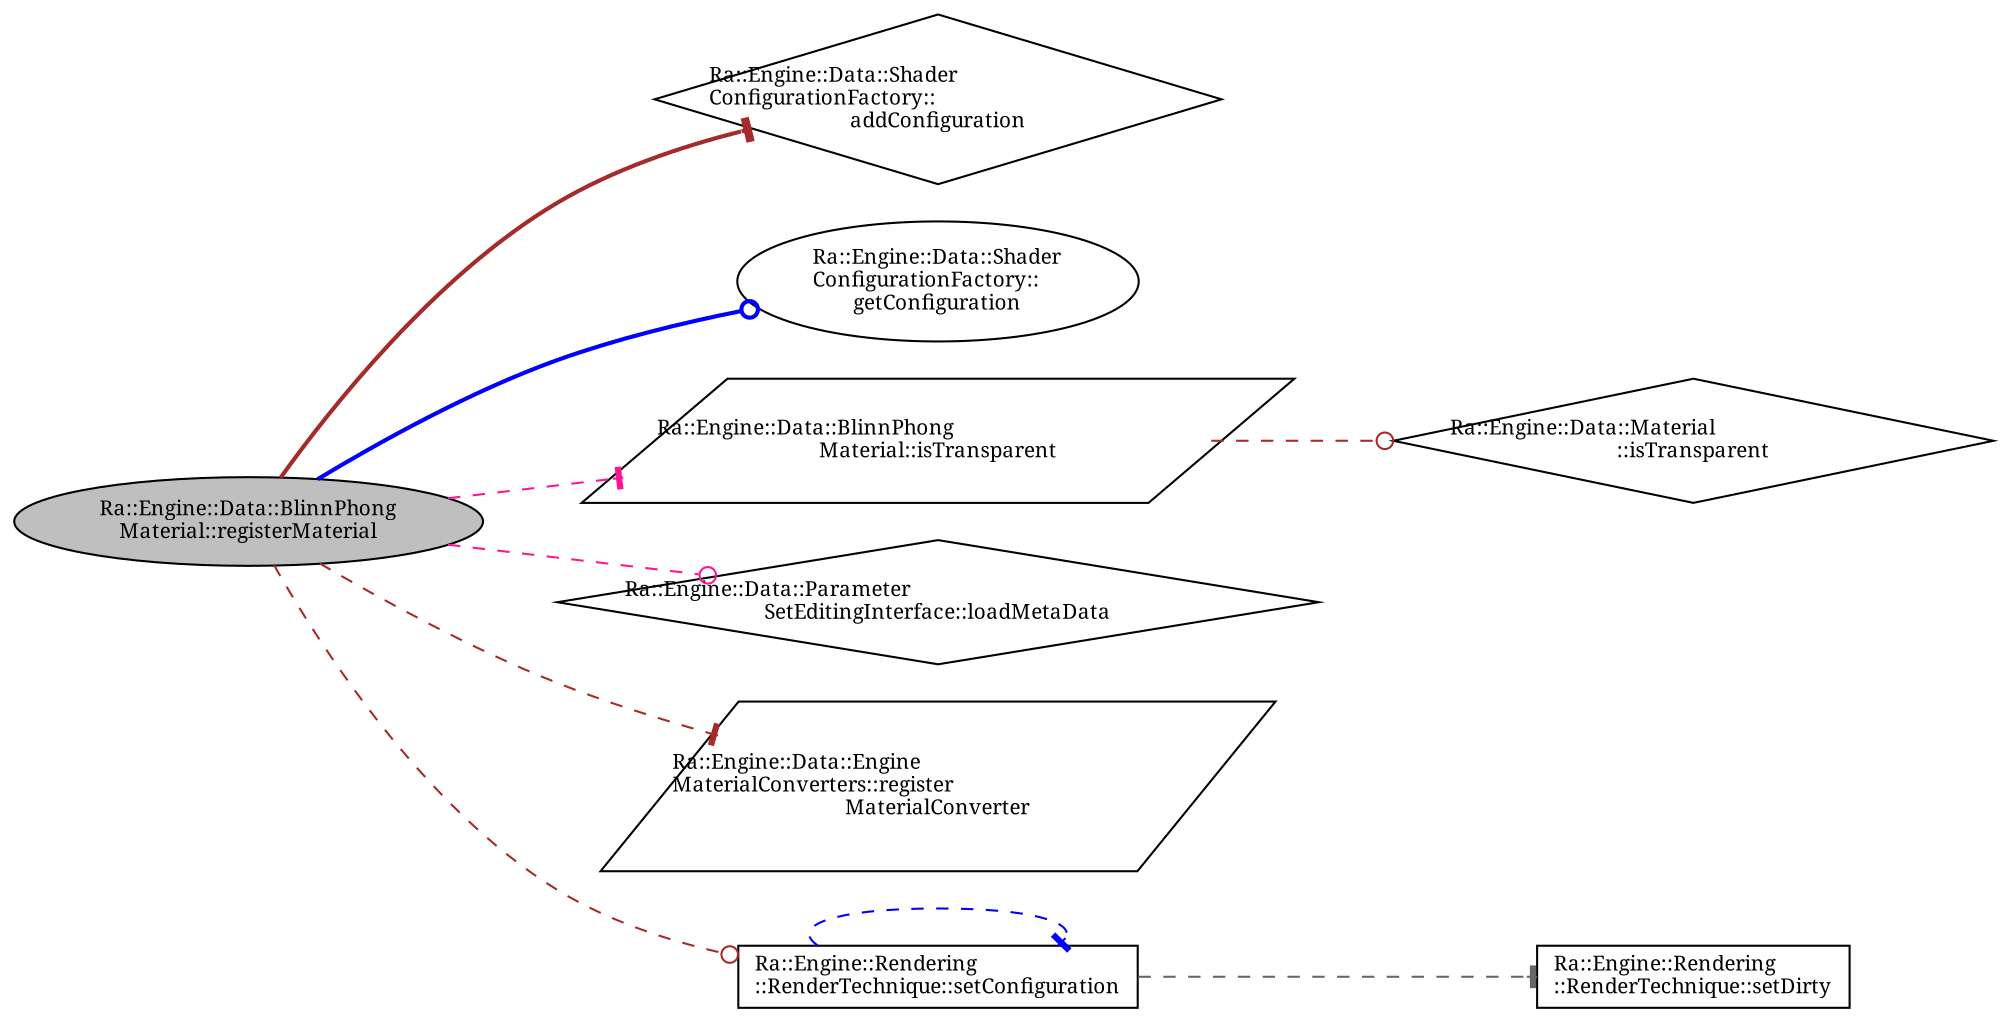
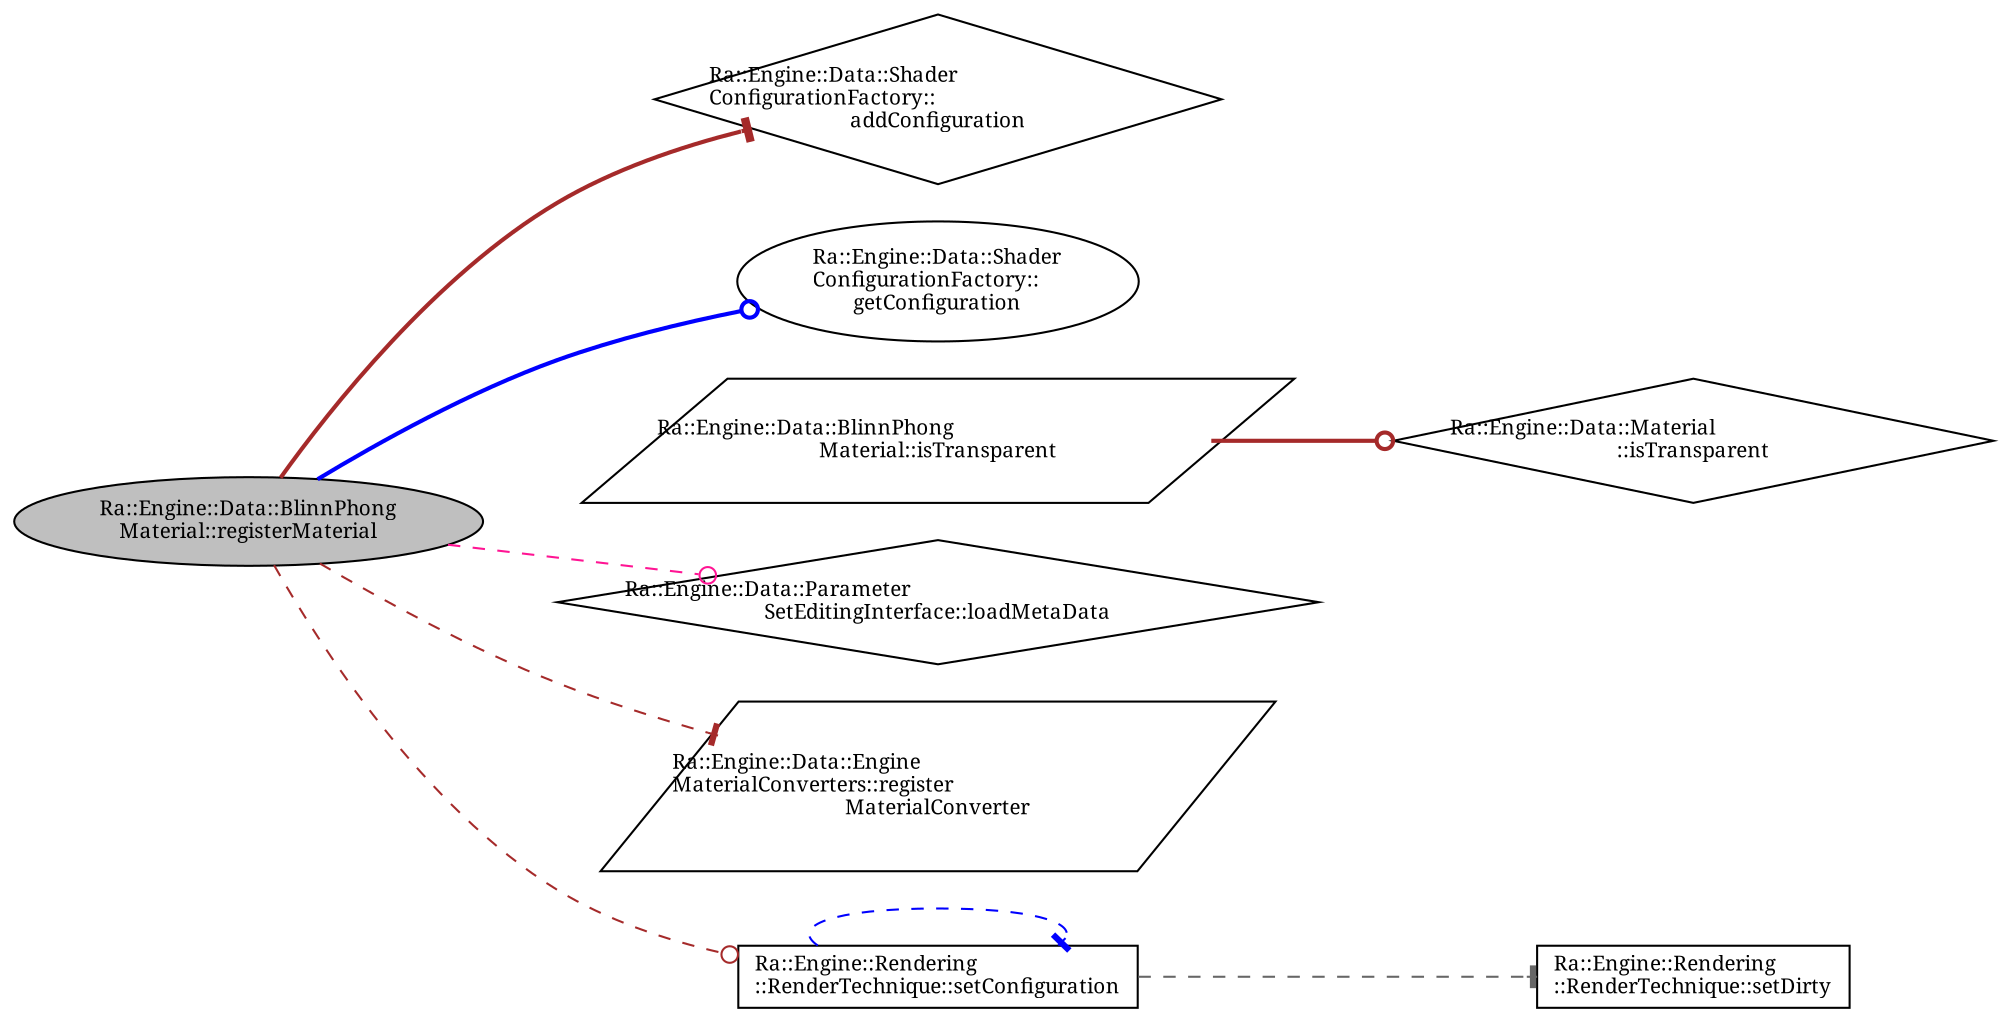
  digraph {
    fontname="Noto Serif"
    rankdir=LR
    node [color=black fillcolor=white fontname="Noto Serif" fontsize=10 shape=diamond style=filled]
    edge [arrowhead=tee color=brown fontname="Noto Serif" fontsize=10 labelfontname=Helvetica labelfontsize=10 style=dashed]
    n1 [fillcolor=grey75 fontcolor=black height=0.2 label="Ra::Engine::Data::BlinnPhong\lMaterial::registerMaterial" shape=ellipse width=0.4]
    n2 [height=0.2 label="Ra::Engine::Data::Shader\lConfigurationFactory::\laddConfiguration" width=0.4]
    n3 [height=0.2 label="Ra::Engine::Data::Shader\lConfigurationFactory::\lgetConfiguration" shape=ellipse width=0.4]
    n4 [height=0.2 label="Ra::Engine::Data::BlinnPhong\lMaterial::isTransparent" shape=parallelogram width=0.4]
    n5 [height=0.2 label="Ra::Engine::Data::Parameter\lSetEditingInterface::loadMetaData" width=0.4]
    n6 [height=0.2 label="Ra::Engine::Data::Engine\lMaterialConverters::register\lMaterialConverter" shape=parallelogram width=0.4]
    n7 [height=0.2 label="Ra::Engine::Rendering\l::RenderTechnique::setConfiguration" shape=box width=0.4]
    n8 [height=0.2 label="Ra::Engine::Data::Material\l::isTransparent" width=0.4]
    n9 [height=0.2 label="Ra::Engine::Rendering\l::RenderTechnique::setDirty" shape=box width=0.4]
    n1 -> n2 [style=bold]
    n1 -> n3 [arrowhead=odot color=blue style=bold]
-   n1 -> n4 [color=deeppink]
    n1 -> n5 [arrowhead=odot color=deeppink]
    n1 -> n6
    n1 -> n7 [arrowhead=odot]
-   n4 -> n8 [arrowhead=odot]
+   n4 -> n8 [arrowhead=odot style=bold]
    n7 -> n7 [color=blue]
    n7 -> n9 [color=gray40]
  }
